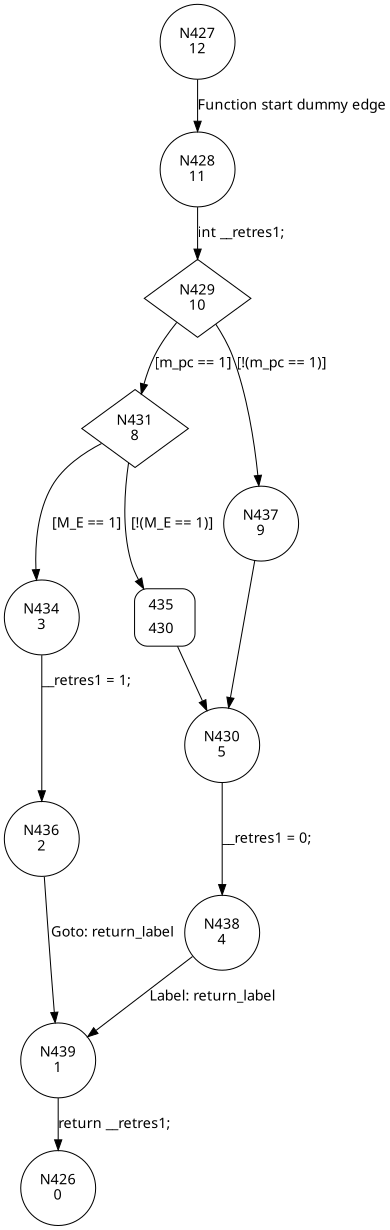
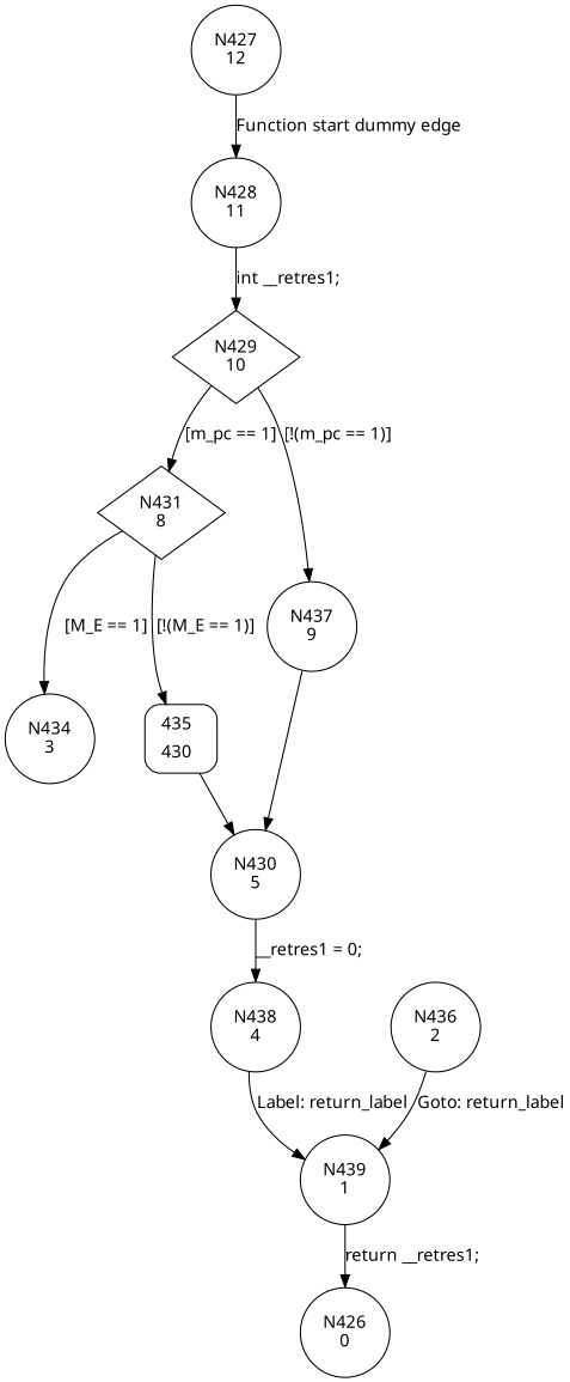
  digraph {
    fontname="Noto Sans"
    node [fontname="Noto Sans" shape=circle]
    edge [fontname="Noto Sans"]
    n1 [label="N427\n12"]
    n2 [label="N428\n11"]
    n3 [label="N429\n10" shape=diamond]
    n4 [label="N431\n8" shape=diamond]
    n5 [label="N437\n9"]
    n6 [label="N434\n3"]
    n7 [fillcolor=white label=<<table border="0" cellborder="0" cellpadding="3" bgcolor="white"><tr><td align="right">435</td><td align="left"></td></tr><tr><td align="right">430</td><td align="left"></td></tr></table>> penwidth=1 shape=Mrecord style="filled,bold"]
    n8 [label="N430\n5"]
    n9 [label="N436\n2"]
    n10 [label="N438\n4"]
    n11 [label="N439\n1"]
    n12 [label="N426\n0"]
    n1 -> n2 [label="Function start dummy edge"]
    n2 -> n3 [label="int __retres1;"]
    n3 -> n4 [label="[m_pc == 1]"]
    n3 -> n5 [label="[!(m_pc == 1)]"]
    n4 -> n6 [label="[M_E == 1]"]
    n4 -> n7 [label="[!(M_E == 1)]"]
    n5 -> n8
-   n6 -> n9 [label="__retres1 = 1;"]
    n7 -> n8
    n8 -> n10 [label="__retres1 = 0;"]
    n9 -> n11 [label="Goto: return_label"]
    n10 -> n11 [label="Label: return_label"]
    n11 -> n12 [label="return __retres1;"]
  }
